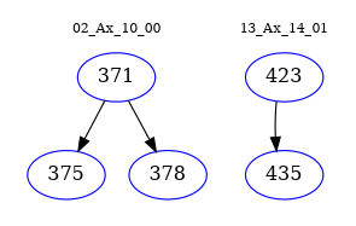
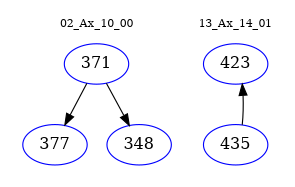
  digraph {
    node [color=blue]
    edge [color=black]
    n1 [label=371]
-   n2 [label=375]
-   n3 [label=378]
+   n2 [label=377]
+   n3 [label=348]
    n4 [label=423]
    n5 [label=435]
    subgraph cluster_1 {
      color=white
      fontsize=10
      label="02_Ax_10_00"
      n1
      n2
      n3
    }
    subgraph cluster_2 {
      color=white
      fontsize=10
      label="13_Ax_14_01"
      n4
      n5
    }
    n1 -> n2
    n1 -> n3
-   n4 -> n5
+   n5 -> n4
  }
